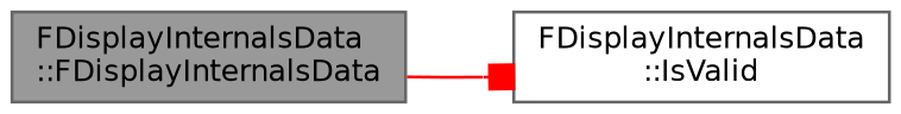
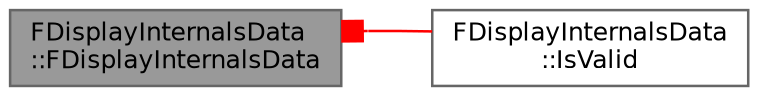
  digraph {
    rankdir=LR
    node [fontname=Helvetica fontsize=10 shape=box style=filled]
    n1 [color=gray40 fillcolor=grey60 fontcolor=black height=0.2 label="FDisplayInternalsData\l::FDisplayInternalsData" width=0.4]
    n2 [color=grey40 fillcolor=white height=0.2 label="FDisplayInternalsData\l::IsValid" width=0.4]
-   n1 -> n2 [color=red fontname=Helvetica fontsize=10 labelfontname=Helvetica labelfontsize=10 style=solid arrowhead=box]
+   n2 -> n1 [color=red fontname=Helvetica fontsize=10 labelfontname=Helvetica labelfontsize=10 style=solid arrowhead=box]
  }
